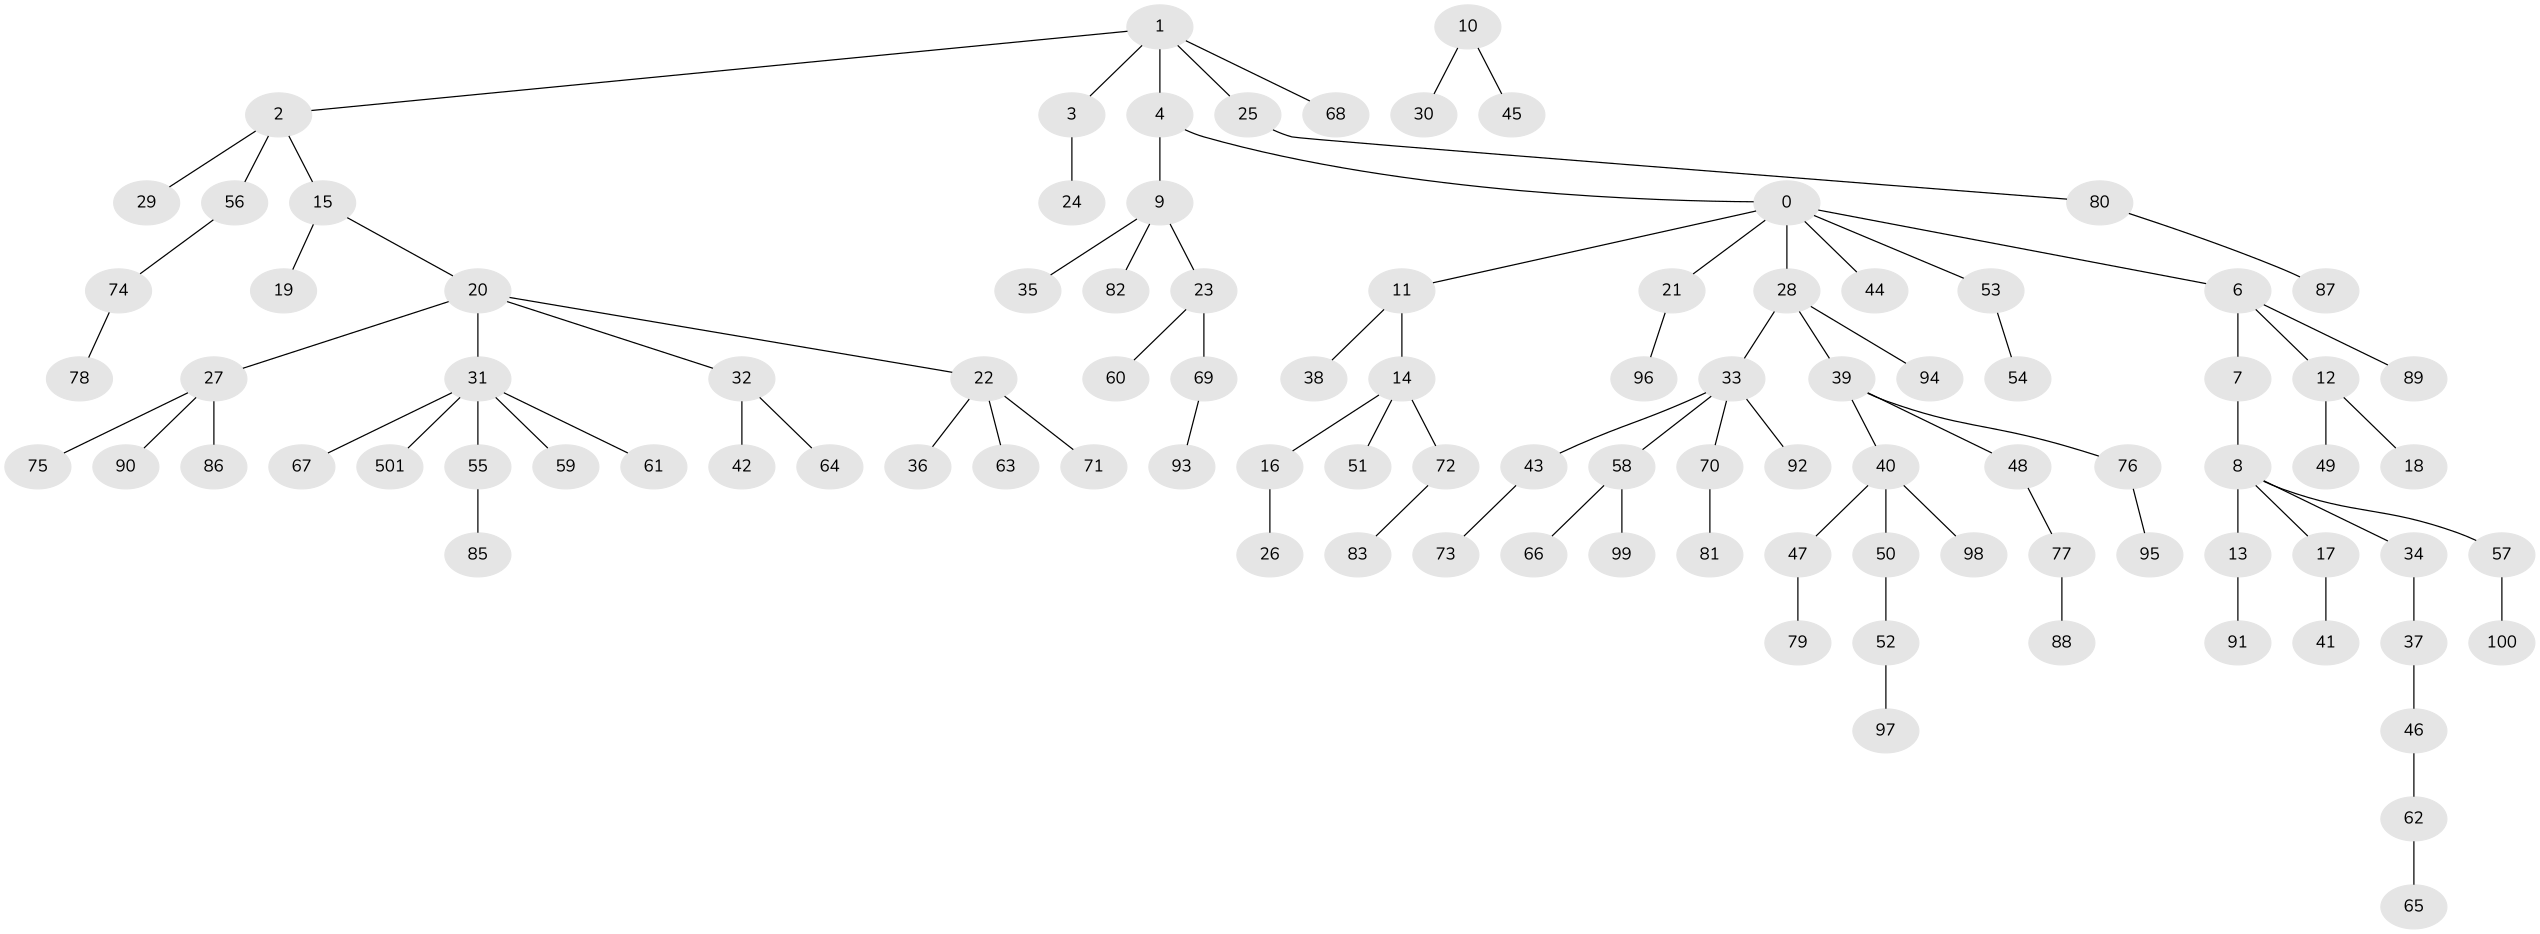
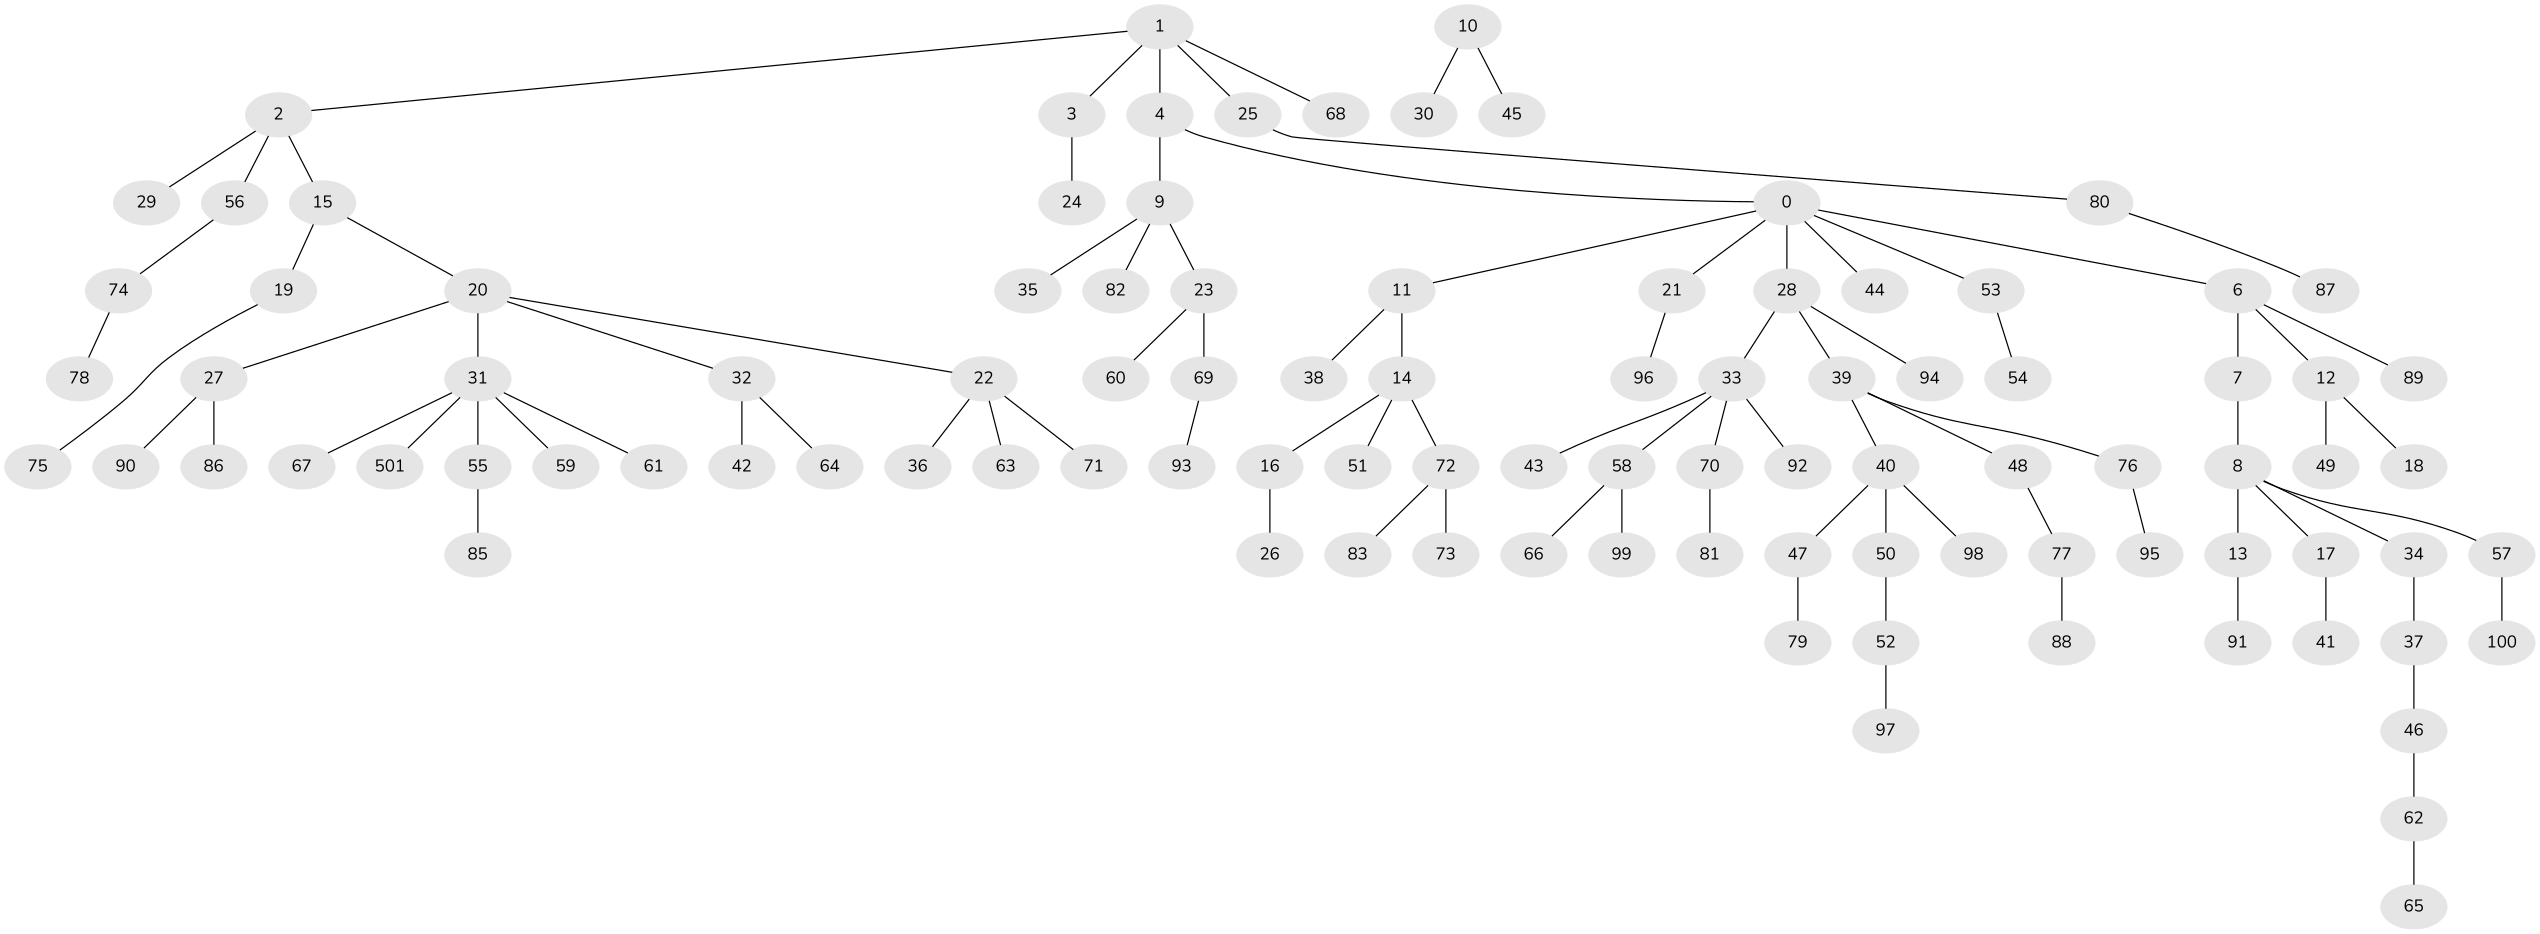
  graph {
    fontname=Nunito
    node [color=gray90 fontname=Nunito style=filled]
    edge [fontname=Nunito]
    1
    2
    3
    4
    25
    68
    15
    29
    56
    24
    n11 [label=0]
    9
    10
    30
    45
    80
    19
    20
    74
    6
    11
    21
    28
    44
    53
    23
    35
    82
    7
    12
    89
    14
    38
    96
    33
    39
    94
    54
    8
    18
    49
    13
    17
    34
    57
    91
    41
    37
    100
    60
    69
    16
    51
    72
    26
    83
    75
    22
    27
    31
    32
    36
    63
    71
    86
    90
    55
    59
    61
    67
    n71 [label=501]
    42
    64
    93
    87
    43
    58
    70
    92
    40
    48
    76
    85
    73
    66
    99
    81
    46
    62
    47
    50
    98
    77
    95
    79
    52
    65
    88
    97
    78
    1 -- 2
    1 -- 3
    1 -- 4
    1 -- 25
    1 -- 68
    2 -- 15
    2 -- 29
    2 -- 56
    3 -- 24
    4 -- n11
    4 -- 9
    25 -- 80
    15 -- 19
    15 -- 20
    56 -- 74
    n11 -- 6
    n11 -- 11
    n11 -- 21
    n11 -- 28
    n11 -- 44
    n11 -- 53
    9 -- 23
    9 -- 35
    9 -- 82
    10 -- 30
    10 -- 45
    80 -- 87
-   27 -- 75
+   19 -- 75
    20 -- 22
    20 -- 27
    20 -- 31
    20 -- 32
    74 -- 78
    6 -- 7
    6 -- 12
    6 -- 89
    11 -- 14
    11 -- 38
    21 -- 96
    28 -- 33
    28 -- 39
    28 -- 94
    53 -- 54
    23 -- 60
    23 -- 69
    7 -- 8
    12 -- 18
    12 -- 49
    14 -- 16
    14 -- 51
    14 -- 72
    33 -- 43
    33 -- 58
    33 -- 70
    33 -- 92
    39 -- 40
    39 -- 48
    39 -- 76
    8 -- 13
    8 -- 17
    8 -- 34
    8 -- 57
    13 -- 91
    17 -- 41
    34 -- 37
    57 -- 100
    37 -- 46
    69 -- 93
    16 -- 26
    72 -- 83
    22 -- 36
    22 -- 63
    22 -- 71
    27 -- 86
    27 -- 90
    31 -- 55
    31 -- 59
    31 -- 61
    31 -- 67
    31 -- n71
    32 -- 42
    32 -- 64
    55 -- 85
-   43 -- 73
+   72 -- 73
    58 -- 66
    58 -- 99
    70 -- 81
    40 -- 47
    40 -- 50
    40 -- 98
    48 -- 77
    76 -- 95
    46 -- 62
    62 -- 65
    47 -- 79
    50 -- 52
    77 -- 88
    52 -- 97
  }
